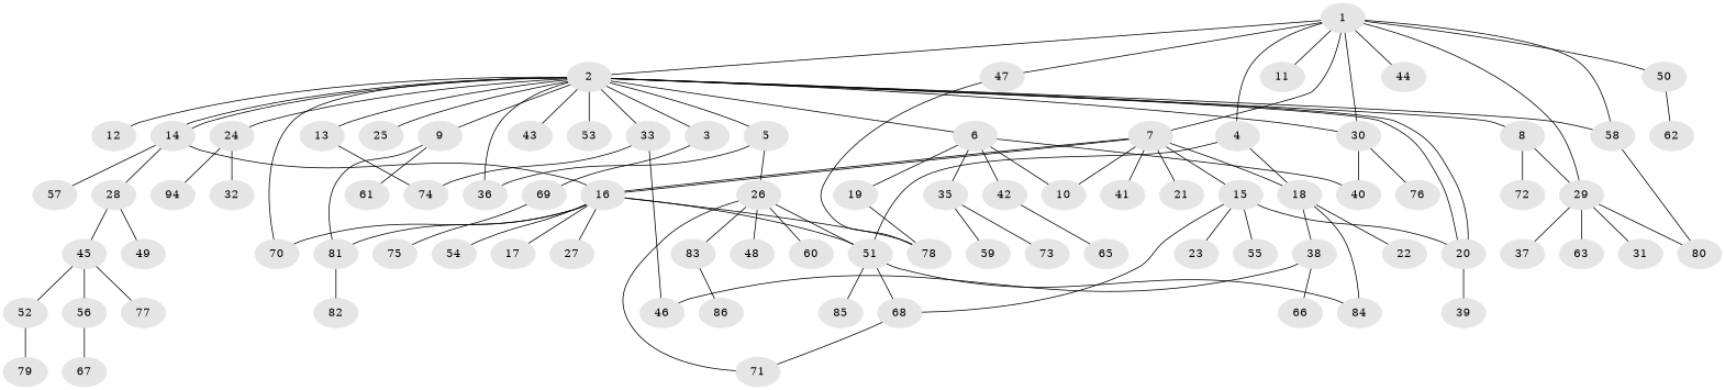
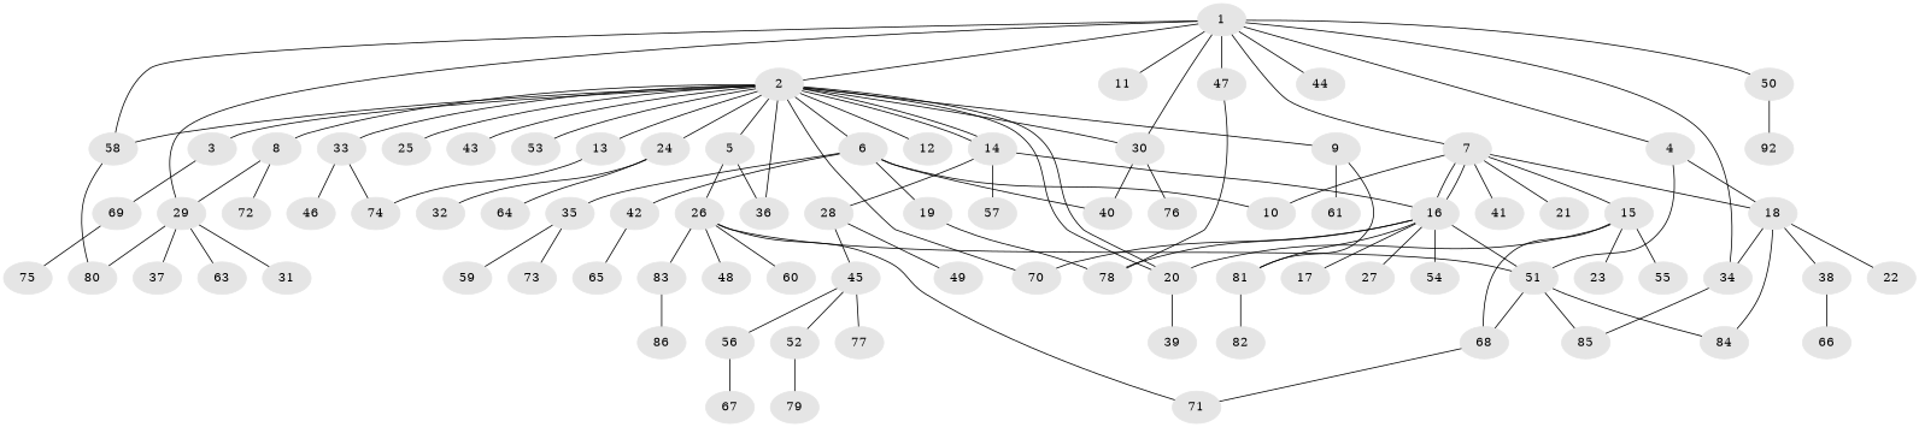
  graph {
    node [color=gray90 style=filled]
    1
    2
    4
    7
    11
    29
    30
+   34
    44
    47
    50
    58
    3
    5
    6
    8
    9
    12
    13
    14
    20
    24
    25
    33
    36
    43
    53
    70
    18
    51
    10
    15
    16
    21
    41
    31
    37
    63
    80
    40
    76
    85
    78
-   62
+   62 [label=92]
    69
    26
    19
    35
    42
    72
    61
    81
    74
    28
    57
    39
    32
-   64 [label=94]
+   64
    46
    75
    22
    38
    84
    68
    48
    60
    71
    83
    59
    73
    65
    23
    55
    17
    27
    54
    82
    45
    49
    66
    86
    52
    56
    77
    79
    67
    1 -- 2
    1 -- 4
    1 -- 7
    1 -- 11
    1 -- 29
    1 -- 30
+   1 -- 34
    1 -- 44
    1 -- 47
    1 -- 50
    1 -- 58
    2 -- 30
    2 -- 58
    2 -- 3
    2 -- 5
    2 -- 6
    2 -- 8
    2 -- 9
    2 -- 12
    2 -- 13
    2 -- 14
    2 -- 14
    2 -- 20
    2 -- 20
    2 -- 24
    2 -- 25
    2 -- 33
    2 -- 36
    2 -- 43
    2 -- 53
    2 -- 70
    4 -- 18
    4 -- 51
    7 -- 18
    7 -- 10
    7 -- 15
    7 -- 16
    7 -- 16
    7 -- 21
    7 -- 41
    29 -- 31
    29 -- 37
    29 -- 63
    29 -- 80
    30 -- 40
    30 -- 76
+   34 -- 85
    47 -- 78
    50 -- 62
    58 -- 80
    3 -- 69
    5 -- 36
    5 -- 26
    6 -- 10
    6 -- 40
    6 -- 19
    6 -- 35
    6 -- 42
    8 -- 29
    8 -- 72
    9 -- 61
    9 -- 81
    13 -- 74
    14 -- 16
    14 -- 28
    14 -- 57
    20 -- 39
    24 -- 32
    24 -- 64
    33 -- 74
    33 -- 46
+   18 -- 34
    18 -- 22
    18 -- 38
    18 -- 84
    51 -- 85
    51 -- 84
    51 -- 68
    15 -- 20
    15 -- 68
    15 -- 23
    15 -- 55
    16 -- 70
    16 -- 51
    16 -- 78
    16 -- 81
    16 -- 17
    16 -- 27
    16 -- 54
    69 -- 75
    26 -- 51
    26 -- 48
    26 -- 60
    26 -- 71
    26 -- 83
    19 -- 78
    35 -- 59
    35 -- 73
    42 -- 65
    81 -- 82
    28 -- 45
    28 -- 49
-   38 -- 46
    38 -- 66
    68 -- 71
    83 -- 86
    45 -- 52
    45 -- 56
    45 -- 77
    52 -- 79
    56 -- 67
  }
